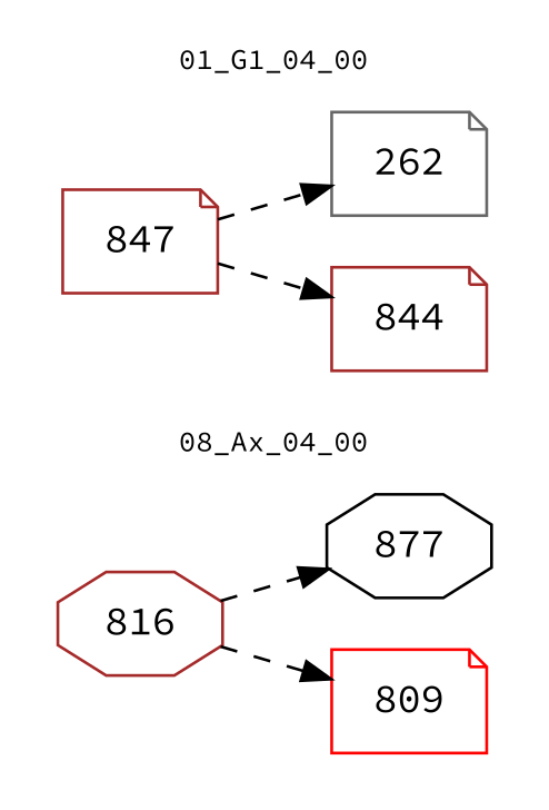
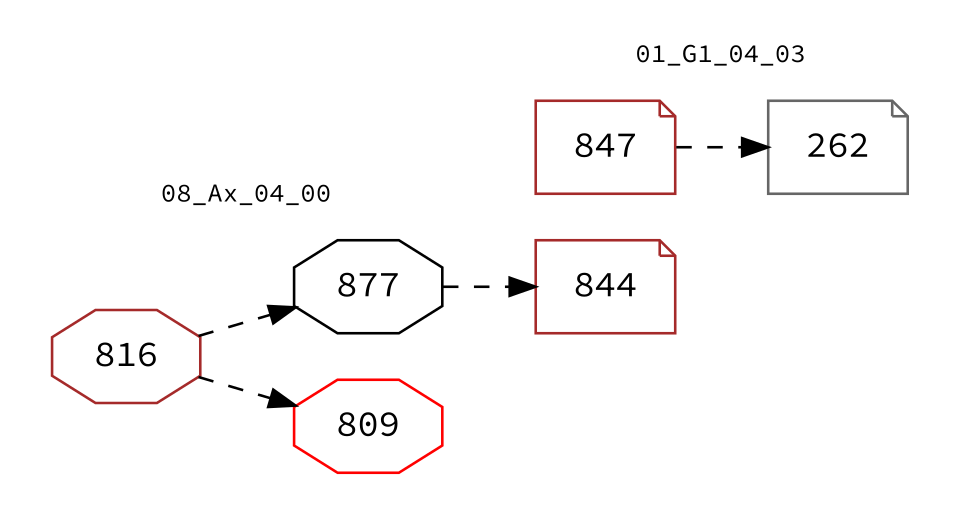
  digraph {
    fontname="Source Code Pro"
    rankdir=LR
    node [color=brown fontname="Source Code Pro" shape=note]
    edge [color=black fontname="Source Code Pro" style=dashed]
    n1 [label=816 shape=octagon]
-   n2 [color=red label=809]
+   n2 [color=red label=809 shape=octagon]
    n3 [color=black label=877 shape=octagon]
    n4 [label=847]
    n5 [label=844]
    n6 [color=gray40 label=262]
    subgraph cluster_1 {
      color=white
      fontsize=10
      label="08_Ax_04_00"
      n1
      n2
      n3
    }
    subgraph cluster_2 {
      color=white
      fontsize=10
-     label="01_G1_04_00"
+     label="01_G1_04_03"
      n4
      n5
      n6
    }
    n1 -> n2
    n1 -> n3
-   n4 -> n5
+   n3 -> n5
    n4 -> n6
  }
